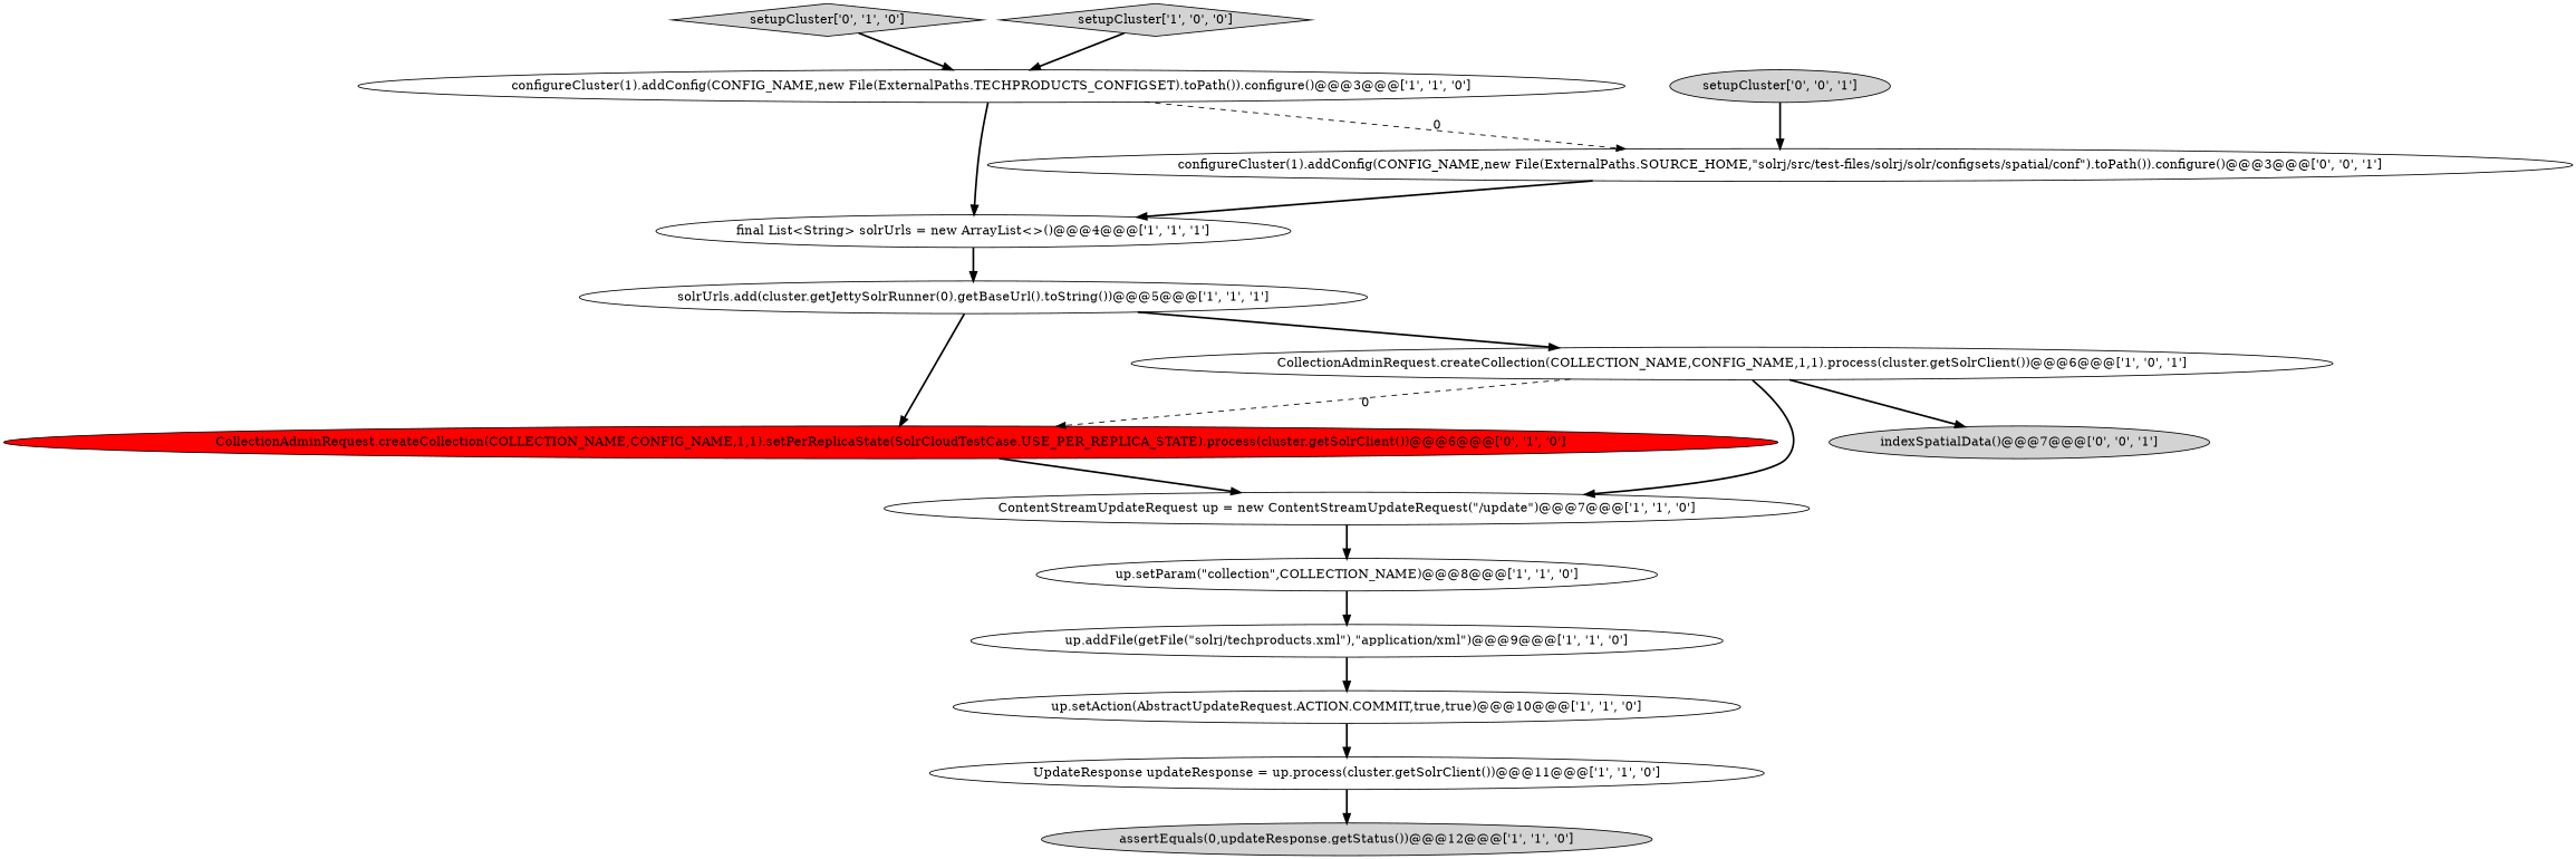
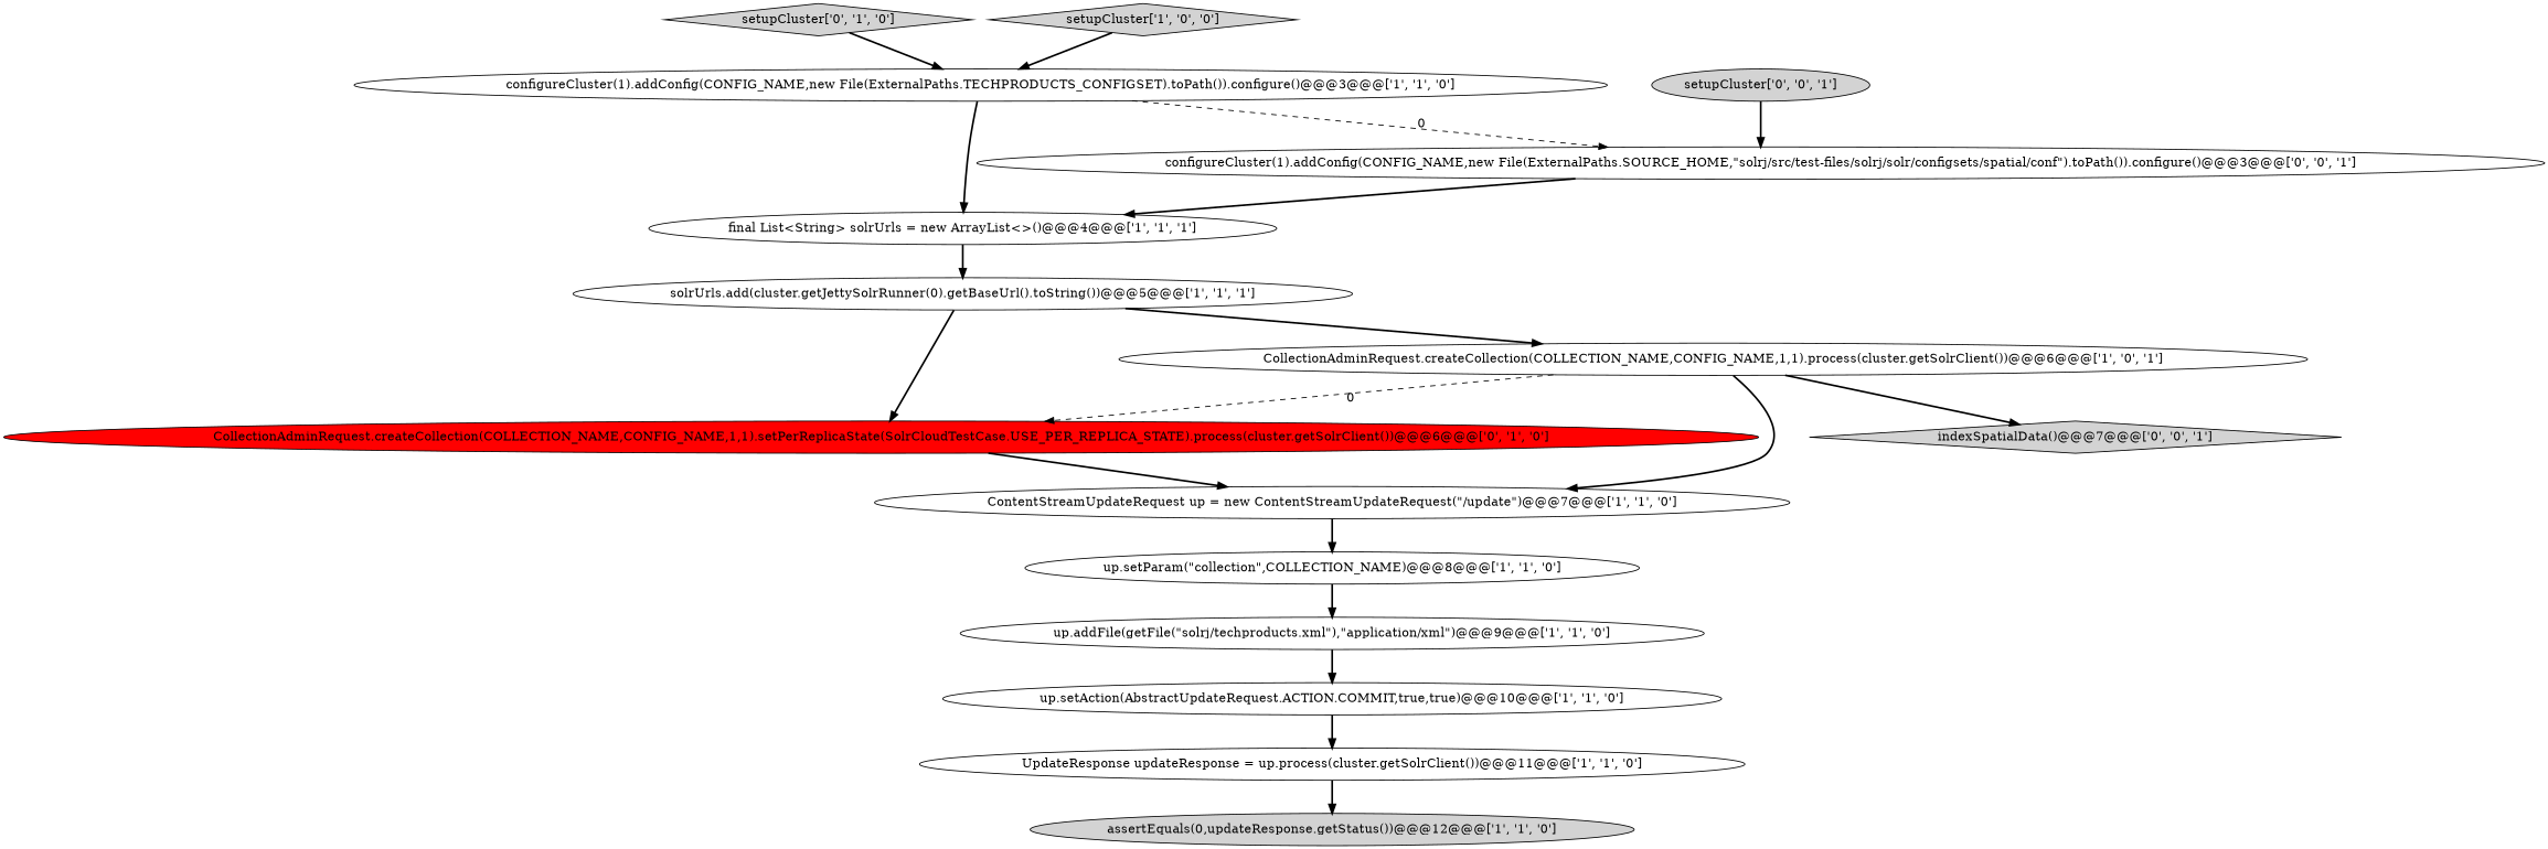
  digraph {
    node [fillcolor=white shape=ellipse style=filled]
    edge [style=bold]
    n1 [fillcolor=lightgray label="setupCluster['0', '1', '0']" shape=diamond]
    n2 [label="configureCluster(1).addConfig(CONFIG_NAME,new File(ExternalPaths.TECHPRODUCTS_CONFIGSET).toPath()).configure()@@@3@@@['1', '1', '0']"]
    n3 [label="configureCluster(1).addConfig(CONFIG_NAME,new File(ExternalPaths.SOURCE_HOME,\"solrj/src/test-files/solrj/solr/configsets/spatial/conf\").toPath()).configure()@@@3@@@['0', '0', '1']"]
    n4 [label="final List<String> solrUrls = new ArrayList<>()@@@4@@@['1', '1', '1']"]
    n5 [label="solrUrls.add(cluster.getJettySolrRunner(0).getBaseUrl().toString())@@@5@@@['1', '1', '1']"]
    n6 [fillcolor=lightgray label="setupCluster['0', '0', '1']"]
    n7 [label="UpdateResponse updateResponse = up.process(cluster.getSolrClient())@@@11@@@['1', '1', '0']"]
    n8 [fillcolor=lightgray label="assertEquals(0,updateResponse.getStatus())@@@12@@@['1', '1', '0']"]
    n9 [fillcolor=red label="CollectionAdminRequest.createCollection(COLLECTION_NAME,CONFIG_NAME,1,1).setPerReplicaState(SolrCloudTestCase.USE_PER_REPLICA_STATE).process(cluster.getSolrClient())@@@6@@@['0', '1', '0']"]
    n10 [label="ContentStreamUpdateRequest up = new ContentStreamUpdateRequest(\"/update\")@@@7@@@['1', '1', '0']"]
    n11 [label="up.setParam(\"collection\",COLLECTION_NAME)@@@8@@@['1', '1', '0']"]
-   n12 [fillcolor=lightgray label="indexSpatialData()@@@7@@@['0', '0', '1']"]
+   n12 [fillcolor=lightgray label="indexSpatialData()@@@7@@@['0', '0', '1']" shape=diamond]
    n13 [label="up.addFile(getFile(\"solrj/techproducts.xml\"),\"application/xml\")@@@9@@@['1', '1', '0']"]
    n14 [label="up.setAction(AbstractUpdateRequest.ACTION.COMMIT,true,true)@@@10@@@['1', '1', '0']"]
    n15 [label="CollectionAdminRequest.createCollection(COLLECTION_NAME,CONFIG_NAME,1,1).process(cluster.getSolrClient())@@@6@@@['1', '0', '1']"]
    n16 [fillcolor=lightgray label="setupCluster['1', '0', '0']" shape=diamond]
    n1 -> n2
    n2 -> n3 [label=0 style=dashed]
    n2 -> n4
    n3 -> n4
    n4 -> n5
    n5 -> n9
    n5 -> n15
    n6 -> n3
    n7 -> n8
    n9 -> n10
    n10 -> n11
    n11 -> n13
    n13 -> n14
    n14 -> n7
    n15 -> n9 [label=0 style=dashed]
    n15 -> n10
    n15 -> n12
    n16 -> n2
  }
